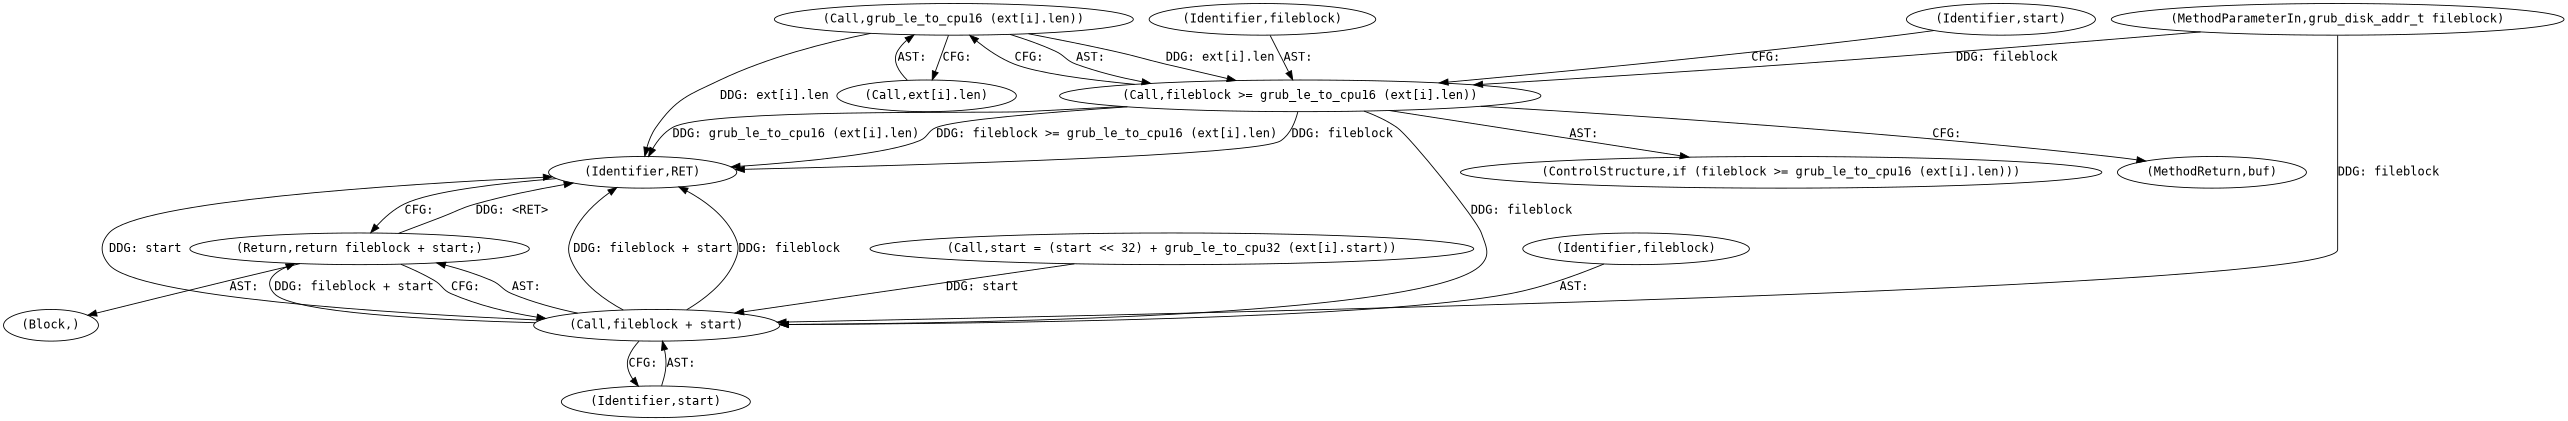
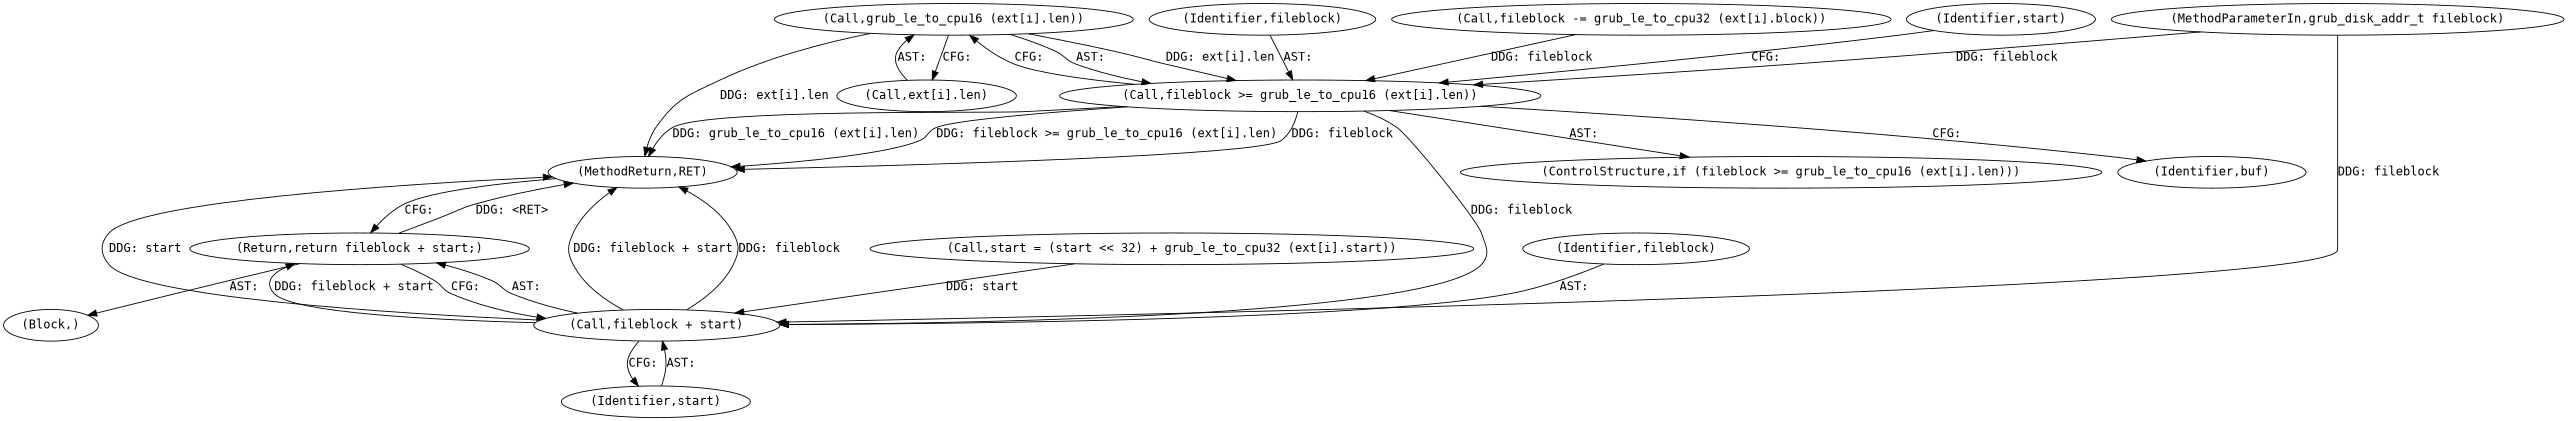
  digraph {
    fontname="DejaVu Sans Mono"
    node [fontname="DejaVu Sans Mono"]
    edge [fontname="DejaVu Sans Mono"]
    n1 [label="(Call,grub_le_to_cpu16 (ext[i].len))"]
    n2 [label="(Call,fileblock >= grub_le_to_cpu16 (ext[i].len))"]
    n3 [label="(Call,ext[i].len)"]
-   n4 [label="(Identifier,RET)"]
+   n4 [label="(MethodReturn,RET)"]
    n5 [label="(Call,fileblock + start)"]
    n6 [label="(ControlStructure,if (fileblock >= grub_le_to_cpu16 (ext[i].len)))"]
-   n7 [label="(MethodReturn,buf)"]
+   n7 [label="(Identifier,buf)"]
    n8 [label="(Return,return fileblock + start;)"]
    n9 [label="(Identifier,start)"]
    n10 [label="(Block,)"]
    n11 [label="(Identifier,start)"]
    n12 [label="(Call,start = (start << 32) + grub_le_to_cpu32 (ext[i].start))"]
    n13 [label="(MethodParameterIn,grub_disk_addr_t fileblock)"]
    n14 [label="(Identifier,fileblock)"]
+   n15 [label="(Call,fileblock -= grub_le_to_cpu32 (ext[i].block))"]
    n16 [label="(Identifier,fileblock)"]
    n1 -> n2 [label="AST: "]
    n1 -> n2 [label="DDG: ext[i].len"]
    n1 -> n3 [label="CFG: "]
    n1 -> n4 [label="DDG: ext[i].len"]
    n2 -> n1 [label="CFG: "]
    n2 -> n4 [label="DDG: fileblock"]
    n2 -> n4 [label="DDG: grub_le_to_cpu16 (ext[i].len)"]
    n2 -> n4 [label="DDG: fileblock >= grub_le_to_cpu16 (ext[i].len)"]
    n2 -> n5 [label="DDG: fileblock"]
    n2 -> n6 [label="AST: "]
    n2 -> n7 [label="CFG: "]
    n3 -> n1 [label="AST: "]
    n4 -> n8 [label="CFG: "]
    n5 -> n4 [label="DDG: fileblock + start"]
    n5 -> n4 [label="DDG: fileblock"]
    n5 -> n4 [label="DDG: start"]
    n5 -> n8 [label="AST: "]
    n5 -> n8 [label="DDG: fileblock + start"]
    n5 -> n9 [label="CFG: "]
    n8 -> n4 [label="DDG: <RET>"]
    n8 -> n5 [label="CFG: "]
    n8 -> n10 [label="AST: "]
    n9 -> n5 [label="AST: "]
    n11 -> n2 [label="CFG: "]
    n12 -> n5 [label="DDG: start"]
    n13 -> n2 [label="DDG: fileblock"]
    n13 -> n5 [label="DDG: fileblock"]
    n14 -> n2 [label="AST: "]
+   n15 -> n2 [label="DDG: fileblock"]
    n16 -> n5 [label="AST: "]
  }
